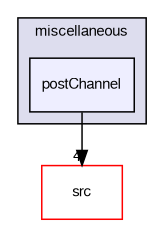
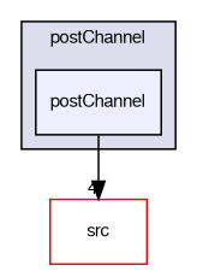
  digraph {
    compound=true
    node [fontname=FreeSans fontsize=10 shape=box]
    n1 [fillcolor="#eeeeff" label=postChannel pencolor=black style=filled]
    n2 [color=red label=src]
    subgraph cluster_1 {
      bgcolor="#ddddee"
      fontname=FreeSans
      fontsize=10
-     label=miscellaneous
+     label=postChannel
      pencolor=black
      n1
    }
    n1 -> n2 [headlabel=4 labeldistance=1.5 labelfontname=FreeSans labelfontsize=10]
  }
